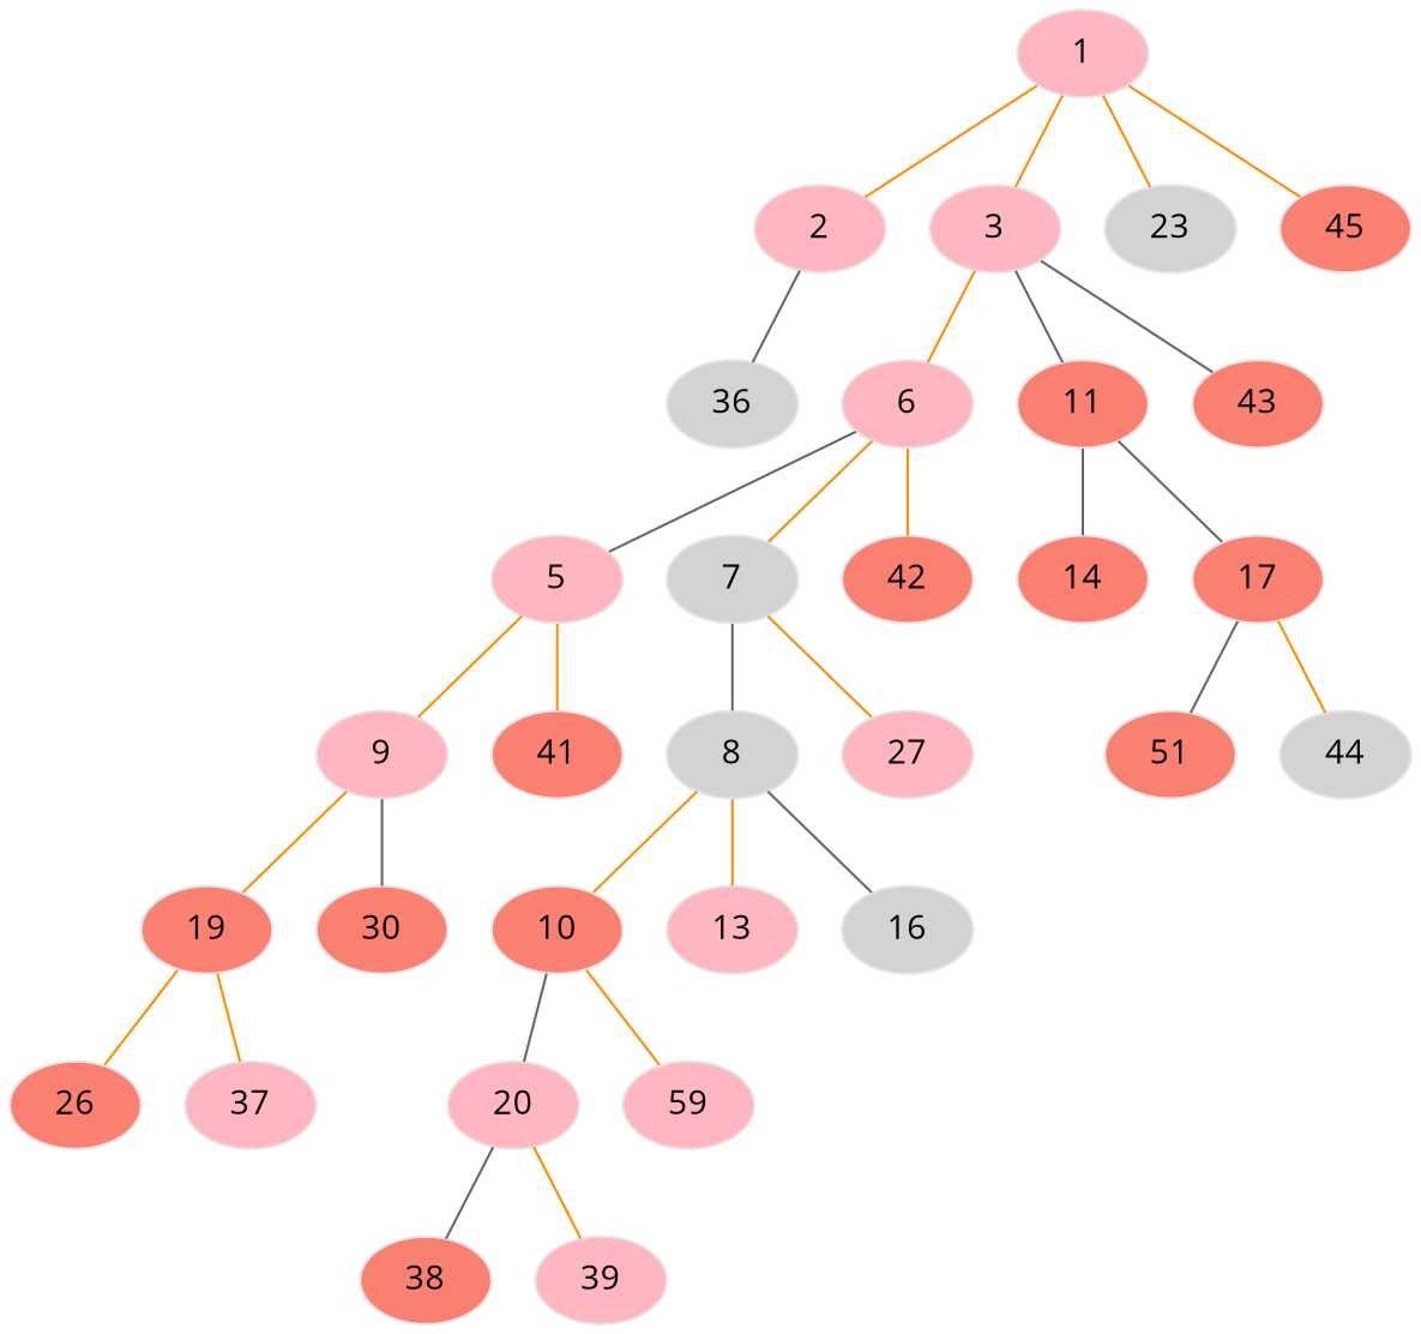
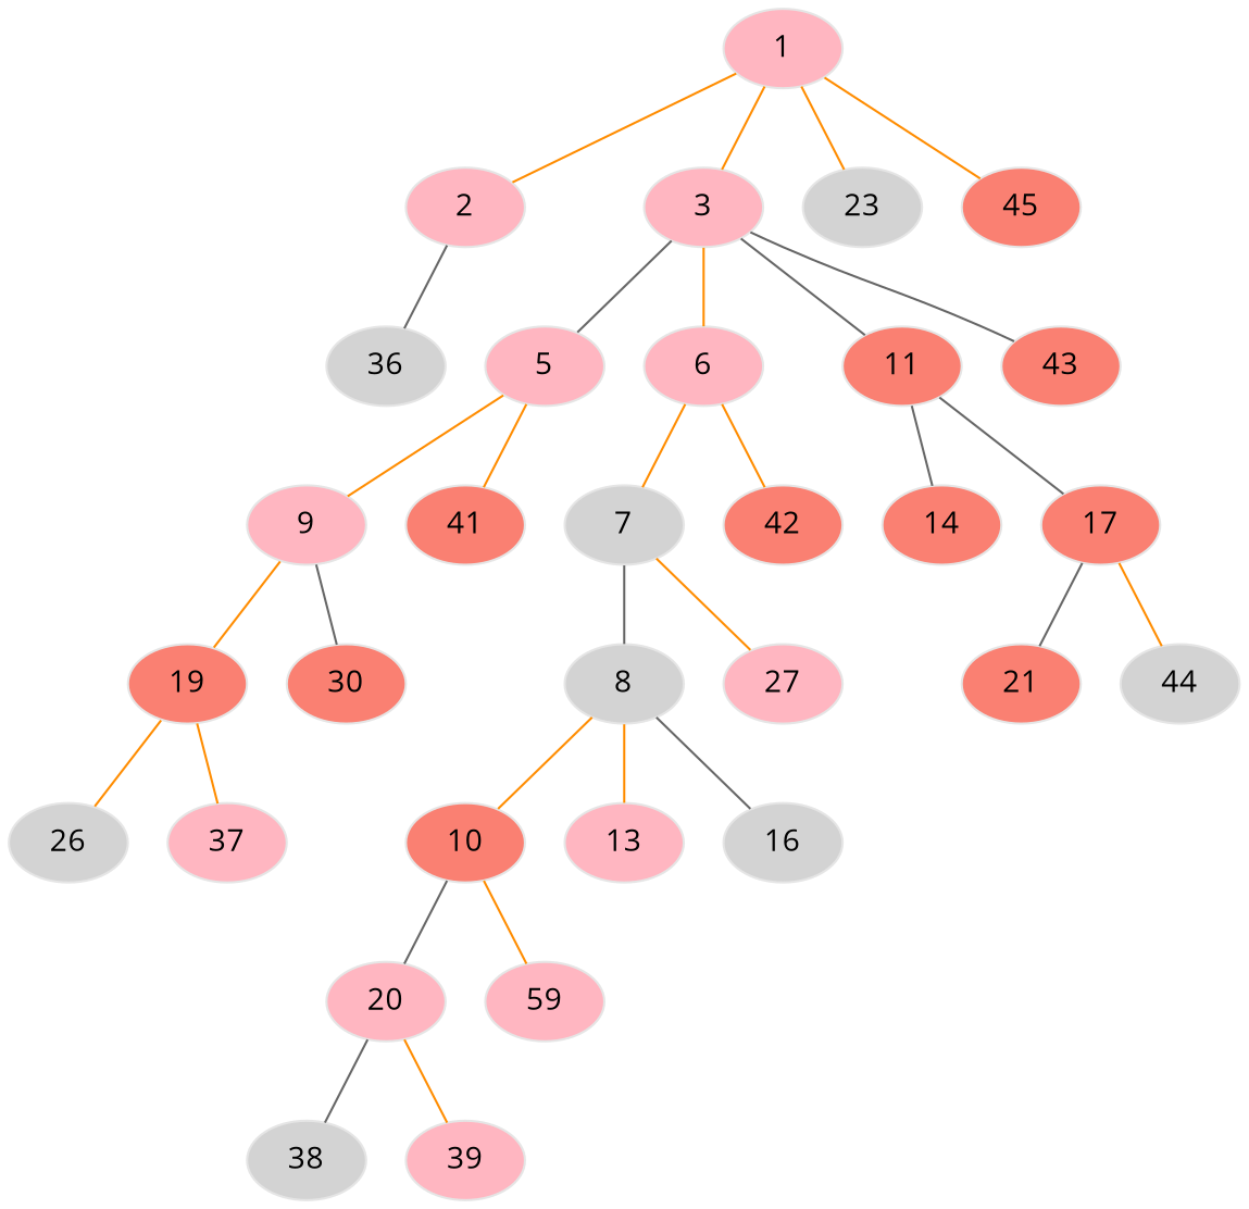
  graph {
    fontname="Open Sans"
    node [color=gray90 fillcolor=salmon fontname="Open Sans" style=filled]
    edge [color=darkorange fontname="Open Sans"]
    1 [fillcolor=lightpink super="+12"]
    2 [fillcolor=lightpink super="+22"]
    3 [fillcolor=lightpink super="+4"]
    23 [fillcolor=lightgrey super="+28"]
    45
    36 [fillcolor=lightgrey super="+49"]
    5 [fillcolor=lightpink super="+34"]
    6 [fillcolor=lightpink super="+24"]
    11 [super="+40"]
    43
    9 [fillcolor=lightpink super="+29"]
    41 [super="+47"]
    7 [fillcolor=lightgrey]
    42
    14 [super="+51"]
    17 [super="+25"]
    19 [super="+35"]
    30
    8 [fillcolor=lightgrey super="+46"]
    27 [fillcolor=lightpink super="+48"]
    10 [super="+18"]
    13 [fillcolor=lightpink]
    16 [fillcolor=lightgrey]
    20 [fillcolor=lightpink super="+32"]
    n25 [fillcolor=lightpink label=59]
-   26
+   26 [fillcolor=lightgrey]
    37 [fillcolor=lightpink]
-   38
+   38 [fillcolor=lightgrey]
    39 [fillcolor=lightpink]
-   21 [super="+33" label=51]
+   21 [super="+33"]
    44 [fillcolor=lightgrey]
    1 -- 2
    1 -- 3
    1 -- 23
    1 -- 45
    2 -- 36 [color=gray40]
-   6 -- 5 [color=gray40]
+   3 -- 5 [color=gray40]
    3 -- 6
    3 -- 11 [color=gray40]
    3 -- 43 [color=gray40]
    5 -- 9
    5 -- 41
    6 -- 7
    6 -- 42
    11 -- 14 [color=gray40]
    11 -- 17 [color=gray40]
    9 -- 19
    9 -- 30 [color=gray40]
    7 -- 8 [color=gray40]
    7 -- 27
    17 -- 21 [color=gray40]
    17 -- 44
    19 -- 26
    19 -- 37
    8 -- 10
    8 -- 13
    8 -- 16 [color=gray40]
    10 -- 20 [color=gray40]
    10 -- n25
    20 -- 38 [color=gray40]
    20 -- 39
  }
